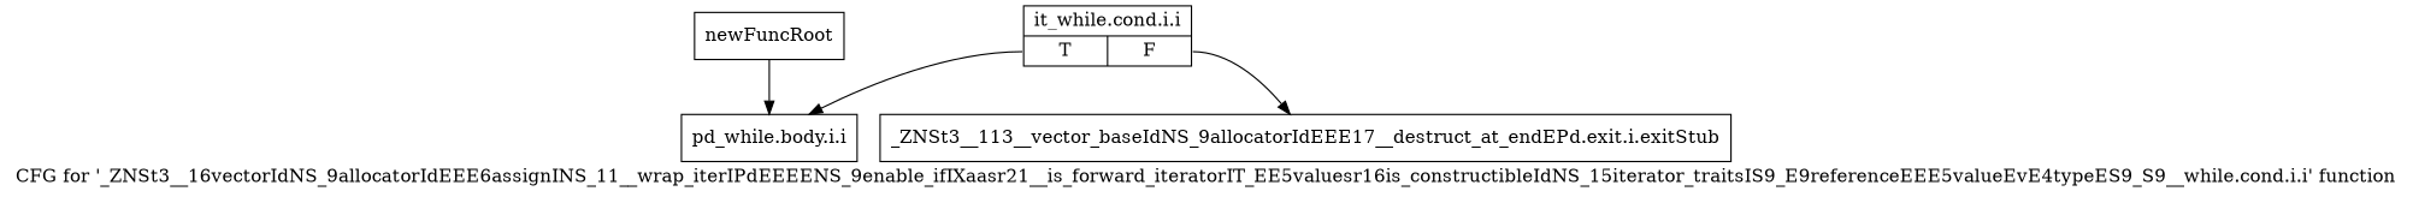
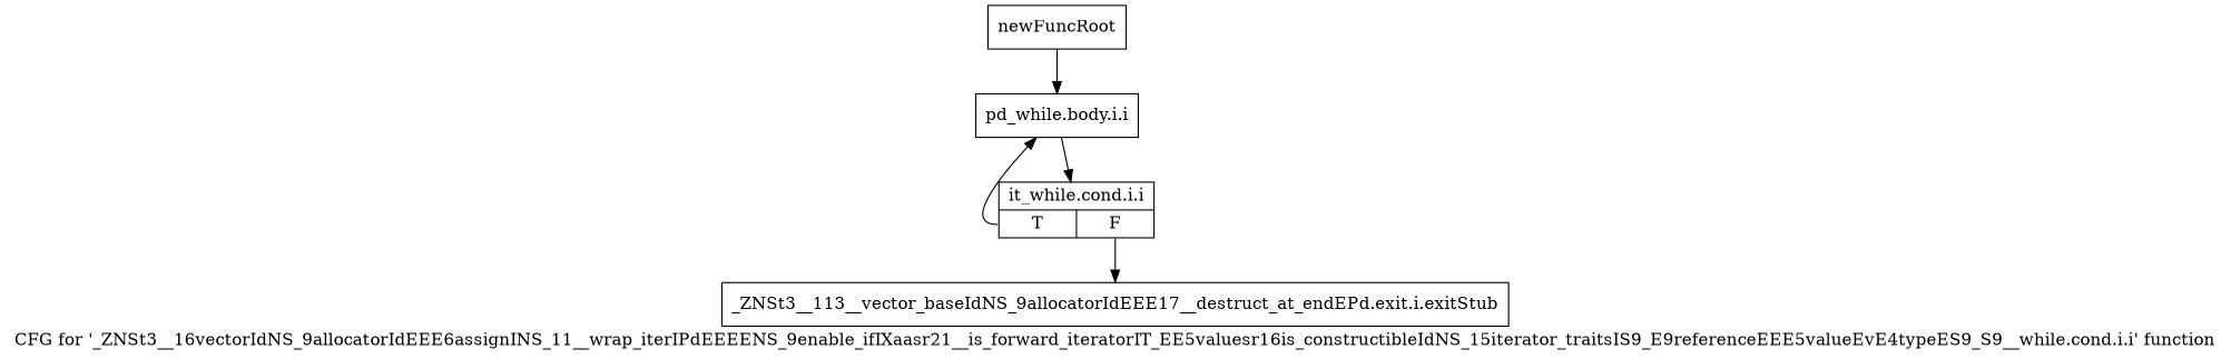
  digraph {
    label="CFG for '_ZNSt3__16vectorIdNS_9allocatorIdEEE6assignINS_11__wrap_iterIPdEEEENS_9enable_ifIXaasr21__is_forward_iteratorIT_EE5valuesr16is_constructibleIdNS_15iterator_traitsIS9_E9referenceEEE5valueEvE4typeES9_S9__while.cond.i.i' function"
    node [shape=record]
    n1 [label="{newFuncRoot}"]
    n2 [label="{pd_while.body.i.i}"]
    n3 [label="{it_while.cond.i.i|{<s0>T|<s1>F}}"]
    n4 [label="{_ZNSt3__113__vector_baseIdNS_9allocatorIdEEE17__destruct_at_endEPd.exit.i.exitStub}"]
    n1 -> n2
+   n2 -> n3
    n3 -> n2 [tailport=s0]
    n3 -> n4 [tailport=s1]
  }
